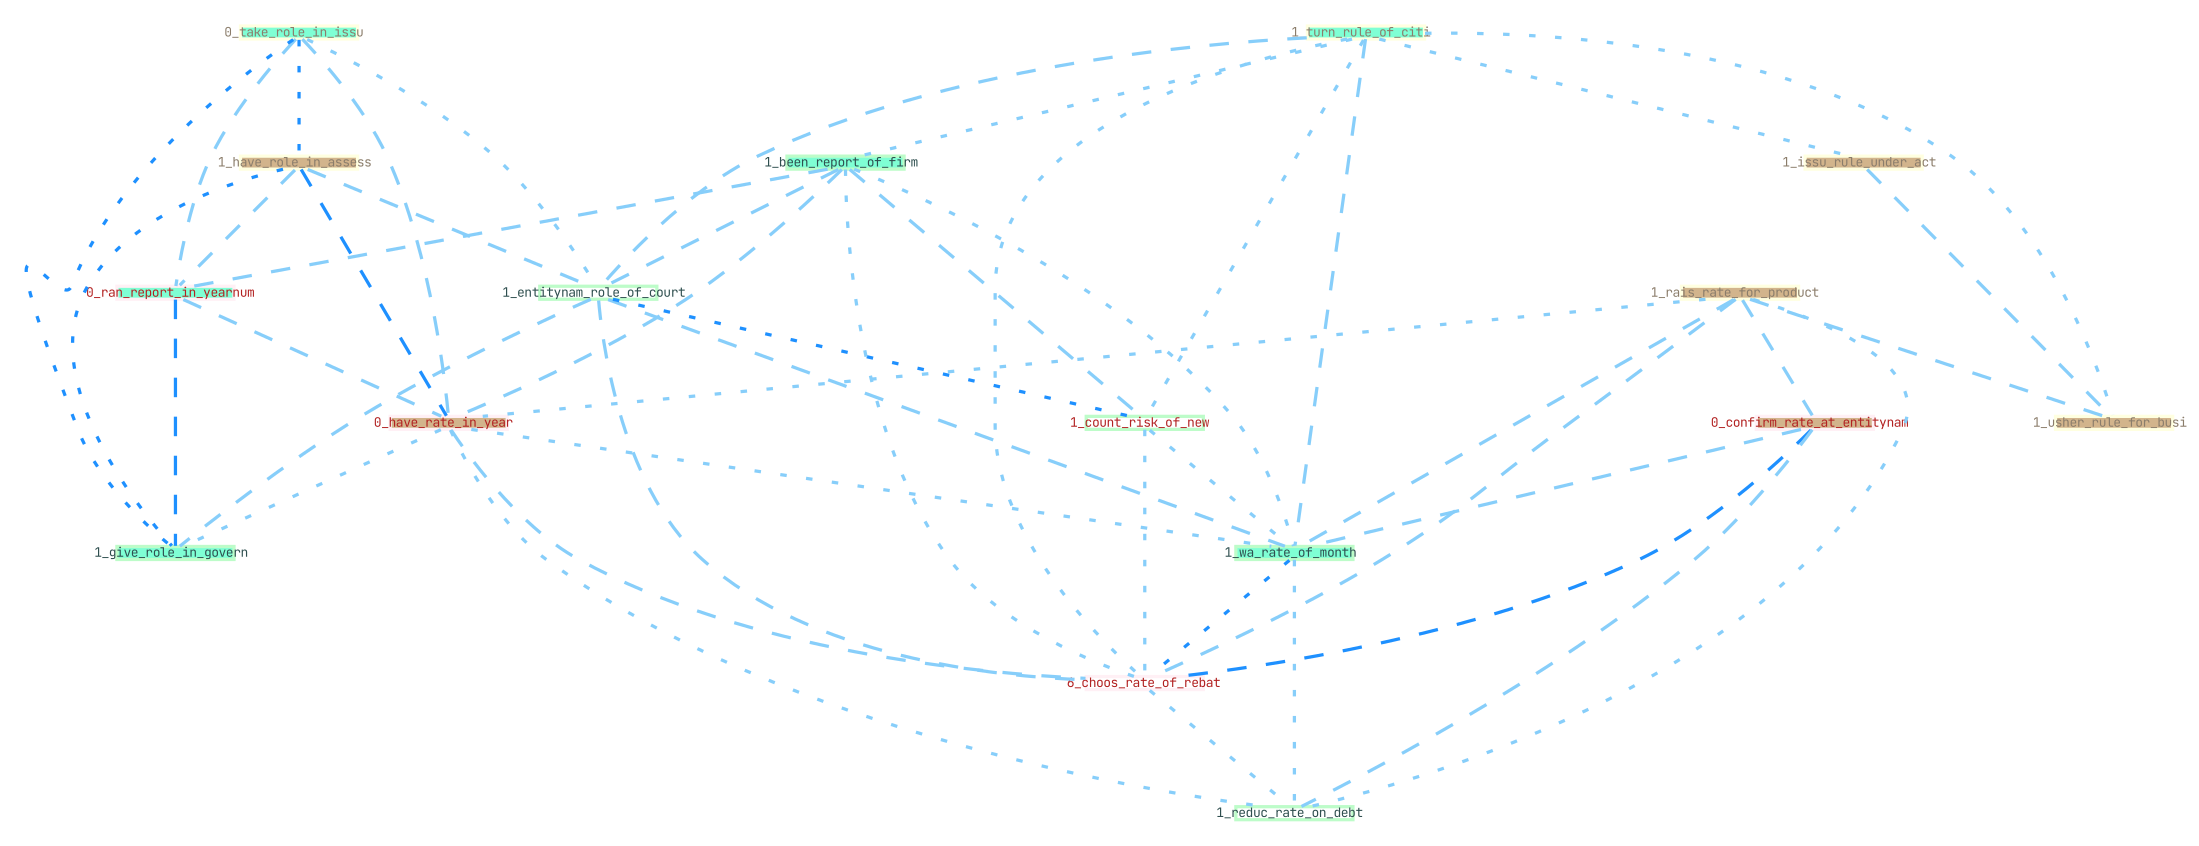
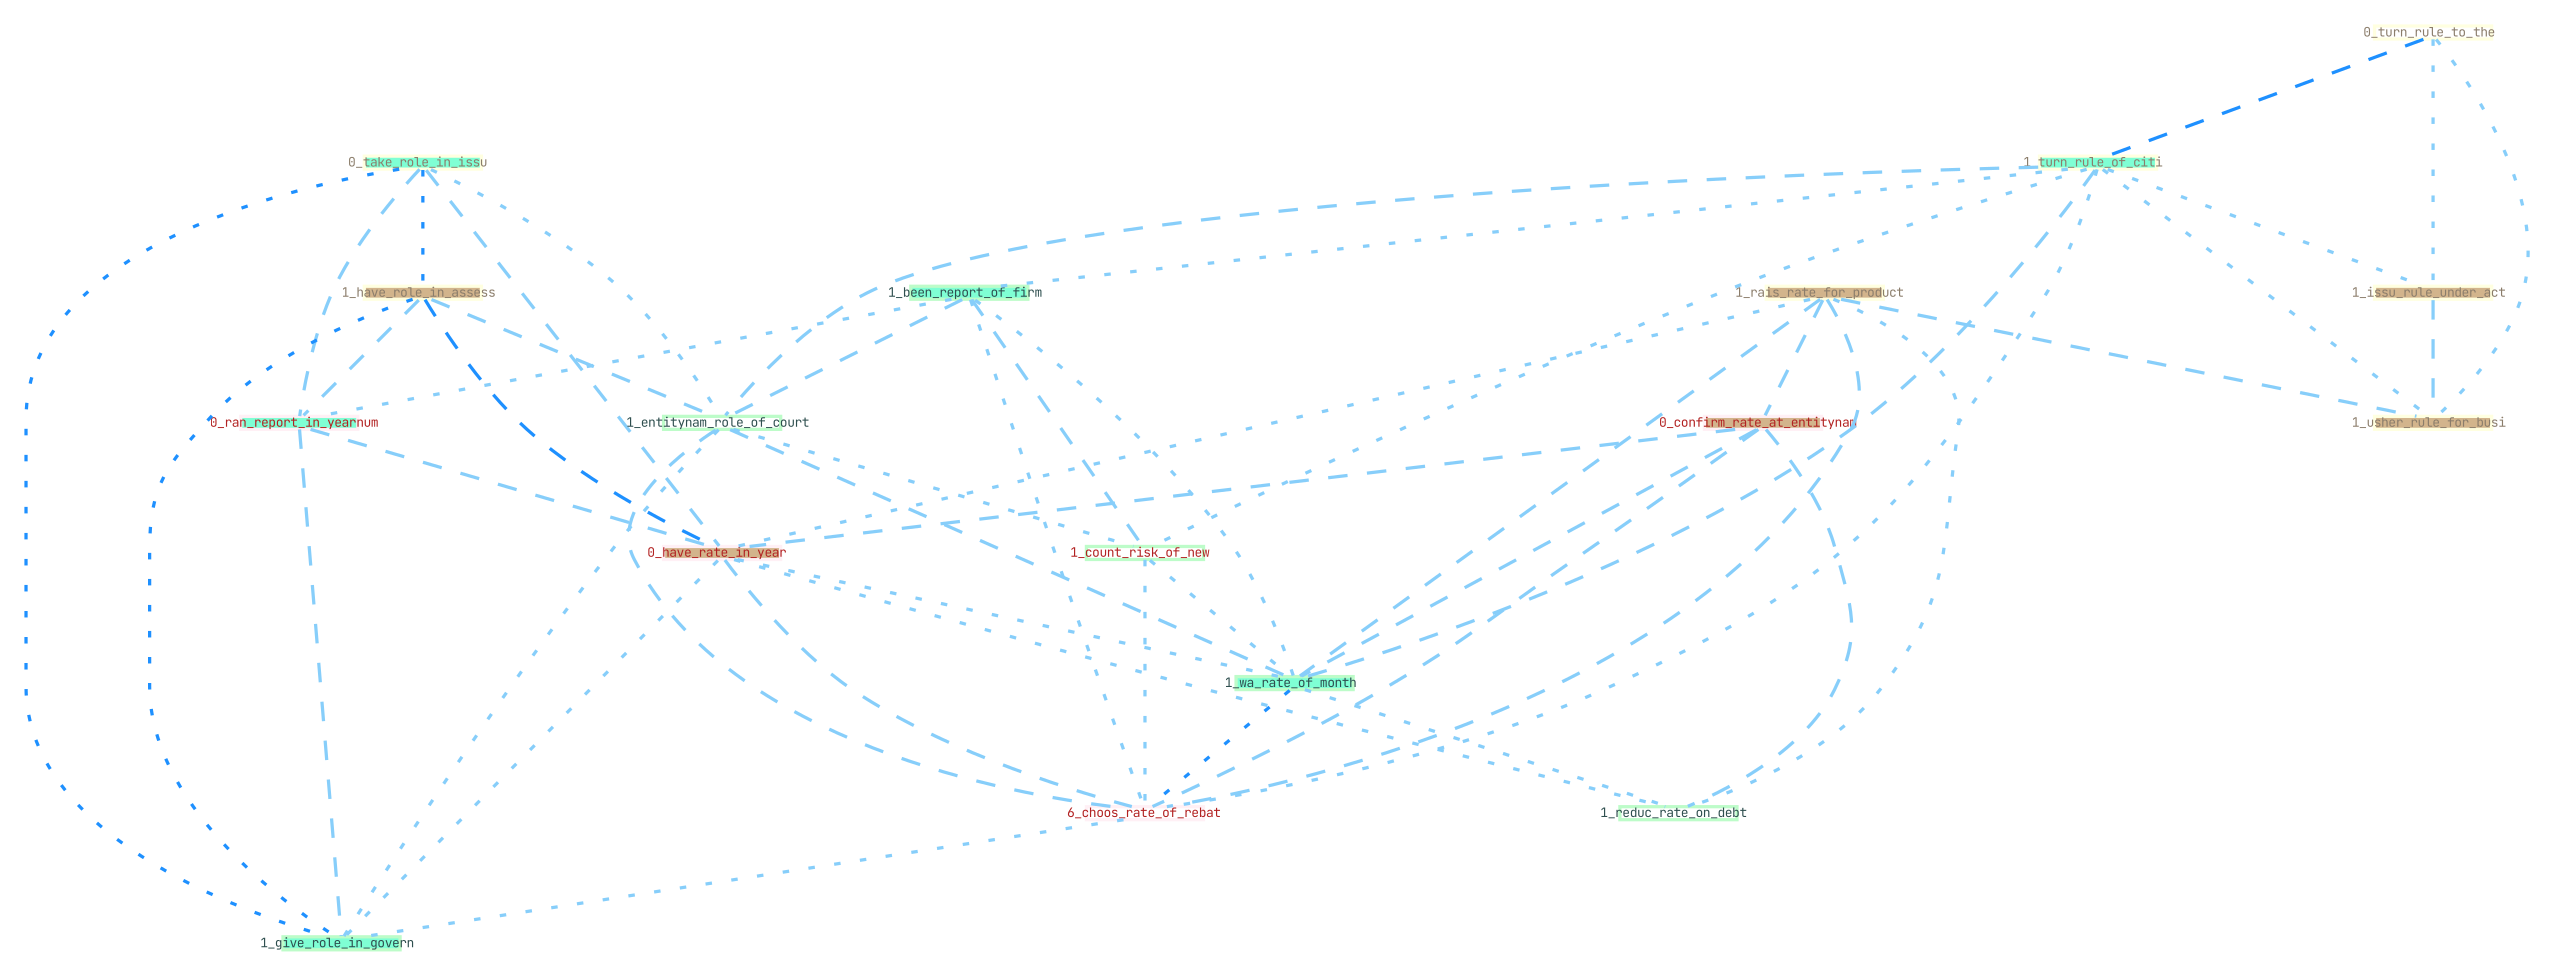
  graph {
    fontname="JetBrains Mono"
    node [color="#ffffe0" fillcolor=aquamarine fixedsize=true fontcolor="#8b7d6b" fontname="JetBrains Mono" fontsize=4 shape=polygon style=filled]
    edge [color="#87cefa" fontname="JetBrains Mono" style=dashed w=1]
    "0_take_role_in_issu " [height=.06 width=.5]
+   "0_turn_rule_to_the " [fillcolor=white height=.06 width=.5]
    "1_have_role_in_assess " [fillcolor=tan height=.06 width=.5]
    "1_rais_rate_for_product " [fillcolor=tan height=.06 width=.5]
    "1_turn_rule_of_citi " [height=.06 width=.5]
    "1_issu_rule_under_act " [fillcolor=tan height=.06 width=.5]
    "1_usher_rule_for_busi " [fillcolor=tan height=.06 width=.5]
    "0_ran_report_in_yearnum " [color="#fff0f5" fontcolor="#b22222" height=.06 width=.5]
    "0_confirm_rate_at_entitynam " [color="#fff0f5" fillcolor=tan fontcolor="#b22222" height=.06 width=.5]
    "0_have_rate_in_year " [color="#fff0f5" fillcolor=tan fontcolor="#b22222" height=.06 width=.5]
    n11 [color="#fff0f5" fillcolor=white fontcolor="#b22222" height=.06 label="6_choos_rate_of_rebat" width=.5]
    "1_entitynam_role_of_court " [color="#BDFCC9" fillcolor=white fontcolor="#2f4f4f" height=.06 width=.5]
    "1_give_role_in_govern " [color="#BDFCC9" fontcolor="#2f4f4f" height=.06 width=.5]
    "1_wa_rate_of_month " [color="#BDFCC9" fontcolor="#2f4f4f" height=.06 width=.5]
    "1_reduc_rate_on_debt " [color="#BDFCC9" fillcolor=white fontcolor="#2f4f4f" height=.06 width=.5]
    "1_been_report_of_firm " [color="#BDFCC9" fontcolor="#2f4f4f" height=.06 width=.5]
    "1_count_risk_of_new " [color="#BDFCC9" fillcolor=white fontcolor="#b22222" height=.06 width=.5]
    subgraph sub_1 {
      "0_take_role_in_issu "
+     "0_turn_rule_to_the "
      "1_have_role_in_assess "
      "1_rais_rate_for_product "
      "1_turn_rule_of_citi "
      "1_issu_rule_under_act "
      "1_usher_rule_for_busi "
    }
    subgraph sub_2 {
      "0_ran_report_in_yearnum "
      "0_confirm_rate_at_entitynam "
      "0_have_rate_in_year "
      n11
    }
    "0_take_role_in_issu " -- "1_have_role_in_assess " [color="#1e90ff" style=dotted w=2]
    "0_take_role_in_issu " -- "0_ran_report_in_yearnum "
    "0_take_role_in_issu " -- "0_have_rate_in_year "
    "0_take_role_in_issu " -- "1_entitynam_role_of_court " [style=dotted]
    "0_take_role_in_issu " -- "1_give_role_in_govern " [color="#1e90ff" style=dotted w=2]
+   "0_turn_rule_to_the " -- "1_turn_rule_of_citi " [color="#1e90ff" w=2]
+   "0_turn_rule_to_the " -- "1_issu_rule_under_act " [style=dotted]
+   "0_turn_rule_to_the " -- "1_usher_rule_for_busi " [style=dotted]
    "1_have_role_in_assess " -- "0_ran_report_in_yearnum "
    "1_have_role_in_assess " -- "0_have_rate_in_year " [color="#1e90ff" w=2]
    "1_have_role_in_assess " -- "1_entitynam_role_of_court "
    "1_have_role_in_assess " -- "1_give_role_in_govern " [color="#1e90ff" style=dotted w=2]
    "1_rais_rate_for_product " -- "1_usher_rule_for_busi "
    "1_rais_rate_for_product " -- "0_confirm_rate_at_entitynam "
    "1_rais_rate_for_product " -- "0_have_rate_in_year " [style=dotted]
    "1_rais_rate_for_product " -- n11
    "1_rais_rate_for_product " -- "1_wa_rate_of_month "
    "1_rais_rate_for_product " -- "1_reduc_rate_on_debt " [style=dotted]
    "1_turn_rule_of_citi " -- "1_issu_rule_under_act " [style=dotted]
    "1_turn_rule_of_citi " -- "1_usher_rule_for_busi " [style=dotted]
    "1_turn_rule_of_citi " -- n11 [style=dotted]
    "1_turn_rule_of_citi " -- "1_entitynam_role_of_court "
    "1_turn_rule_of_citi " -- "1_wa_rate_of_month "
    "1_turn_rule_of_citi " -- "1_been_report_of_firm " [style=dotted]
    "1_turn_rule_of_citi " -- "1_count_risk_of_new " [style=dotted]
    "1_issu_rule_under_act " -- "1_usher_rule_for_busi "
    "0_ran_report_in_yearnum " -- "0_have_rate_in_year "
-   "0_ran_report_in_yearnum " -- "1_give_role_in_govern " [color="#1e90ff"]
-   "1_been_report_of_firm " -- "0_have_rate_in_year "
-   "0_confirm_rate_at_entitynam " -- n11 [color="#1e90ff"]
+   "0_ran_report_in_yearnum " -- "1_give_role_in_govern "
+   "0_confirm_rate_at_entitynam " -- "0_have_rate_in_year "
+   "0_confirm_rate_at_entitynam " -- n11
    "0_confirm_rate_at_entitynam " -- "1_wa_rate_of_month "
    "0_confirm_rate_at_entitynam " -- "1_reduc_rate_on_debt "
    "0_have_rate_in_year " -- n11
    "0_have_rate_in_year " -- "1_give_role_in_govern " [style=dotted]
    "0_have_rate_in_year " -- "1_wa_rate_of_month " [style=dotted]
    "0_have_rate_in_year " -- "1_reduc_rate_on_debt " [style=dotted]
-   n11 -- "1_reduc_rate_on_debt " [style=dotted]
+   n11 -- "1_give_role_in_govern " [style=dotted]
    "1_entitynam_role_of_court " -- n11
-   "1_entitynam_role_of_court " -- "1_give_role_in_govern "
+   "1_entitynam_role_of_court " -- "1_give_role_in_govern " [style=dotted]
    "1_entitynam_role_of_court " -- "1_wa_rate_of_month "
-   "1_entitynam_role_of_court " -- "1_count_risk_of_new " [color="#1e90ff" style=dotted]
+   "1_entitynam_role_of_court " -- "1_count_risk_of_new " [style=dotted]
    "1_wa_rate_of_month " -- n11 [color="#1e90ff" style=dotted w=2]
    "1_wa_rate_of_month " -- "1_reduc_rate_on_debt " [style=dotted]
-   "1_been_report_of_firm " -- "0_ran_report_in_yearnum "
+   "1_been_report_of_firm " -- "0_ran_report_in_yearnum " [style=dotted]
    "1_been_report_of_firm " -- n11 [style=dotted]
    "1_been_report_of_firm " -- "1_entitynam_role_of_court "
    "1_been_report_of_firm " -- "1_wa_rate_of_month " [style=dotted]
    "1_been_report_of_firm " -- "1_count_risk_of_new "
    "1_count_risk_of_new " -- n11 [style=dotted]
    "1_count_risk_of_new " -- "1_wa_rate_of_month " [style=dotted]
  }
